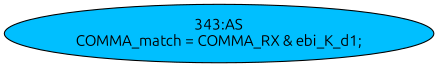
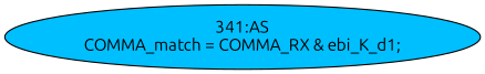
  strict digraph {
    fontname=Ubuntu
-   n1 [ast="<pyverilog.vparser.ast.Assign object at 0x7f273e61be90>" def_var="['COMMA_match']" fillcolor=deepskyblue label="343:AS\nCOMMA_match = COMMA_RX & ebi_K_d1;" statements="[]" style=filled typ=Assign use_var="['COMMA_RX', 'ebi_K_d1']" fontname=Ubuntu]
+   n1 [ast="<pyverilog.vparser.ast.Assign object at 0x7f273e61be90>" def_var="['COMMA_match']" fillcolor=deepskyblue label="341:AS\nCOMMA_match = COMMA_RX & ebi_K_d1;" statements="[]" style=filled typ=Assign use_var="['COMMA_RX', 'ebi_K_d1']" fontname=Ubuntu]
  }
